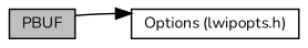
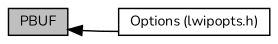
  digraph {
    rankdir=LR
    fontname=Nunito
    node [color=black fontname=Nunito fontsize=10 shape=box style=filled]
    n1 [fillcolor=grey75 fontcolor=black height=0.2 label=PBUF width=0.4]
    n2 [fillcolor=white height=0.2 label="Options (lwipopts.h)" width=0.4]
-   n2 -> n1 [dir=back fontname=Nunito fontsize=10 labelfontname=Helvetica labelfontsize=10 shape=plaintext style=solid]
+   n1 -> n2 [dir=back fontname=Nunito fontsize=10 labelfontname=Helvetica labelfontsize=10 shape=plaintext style=solid]
  }
